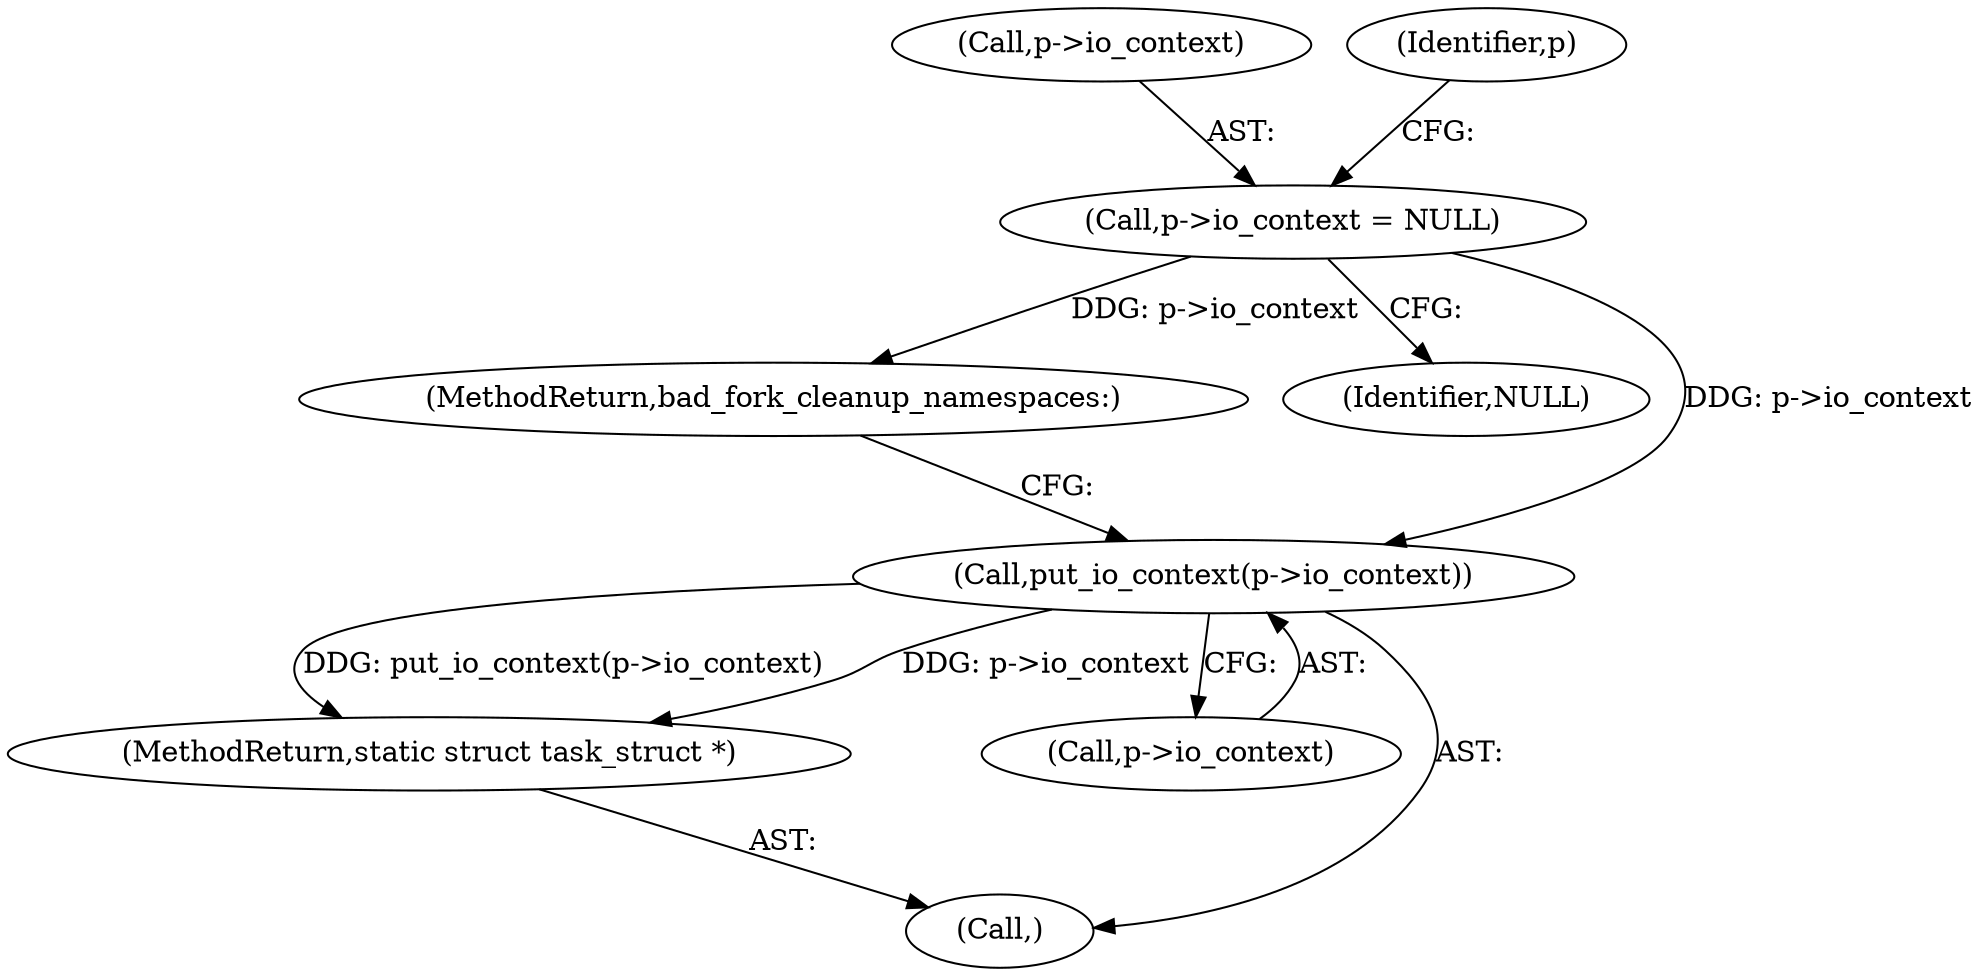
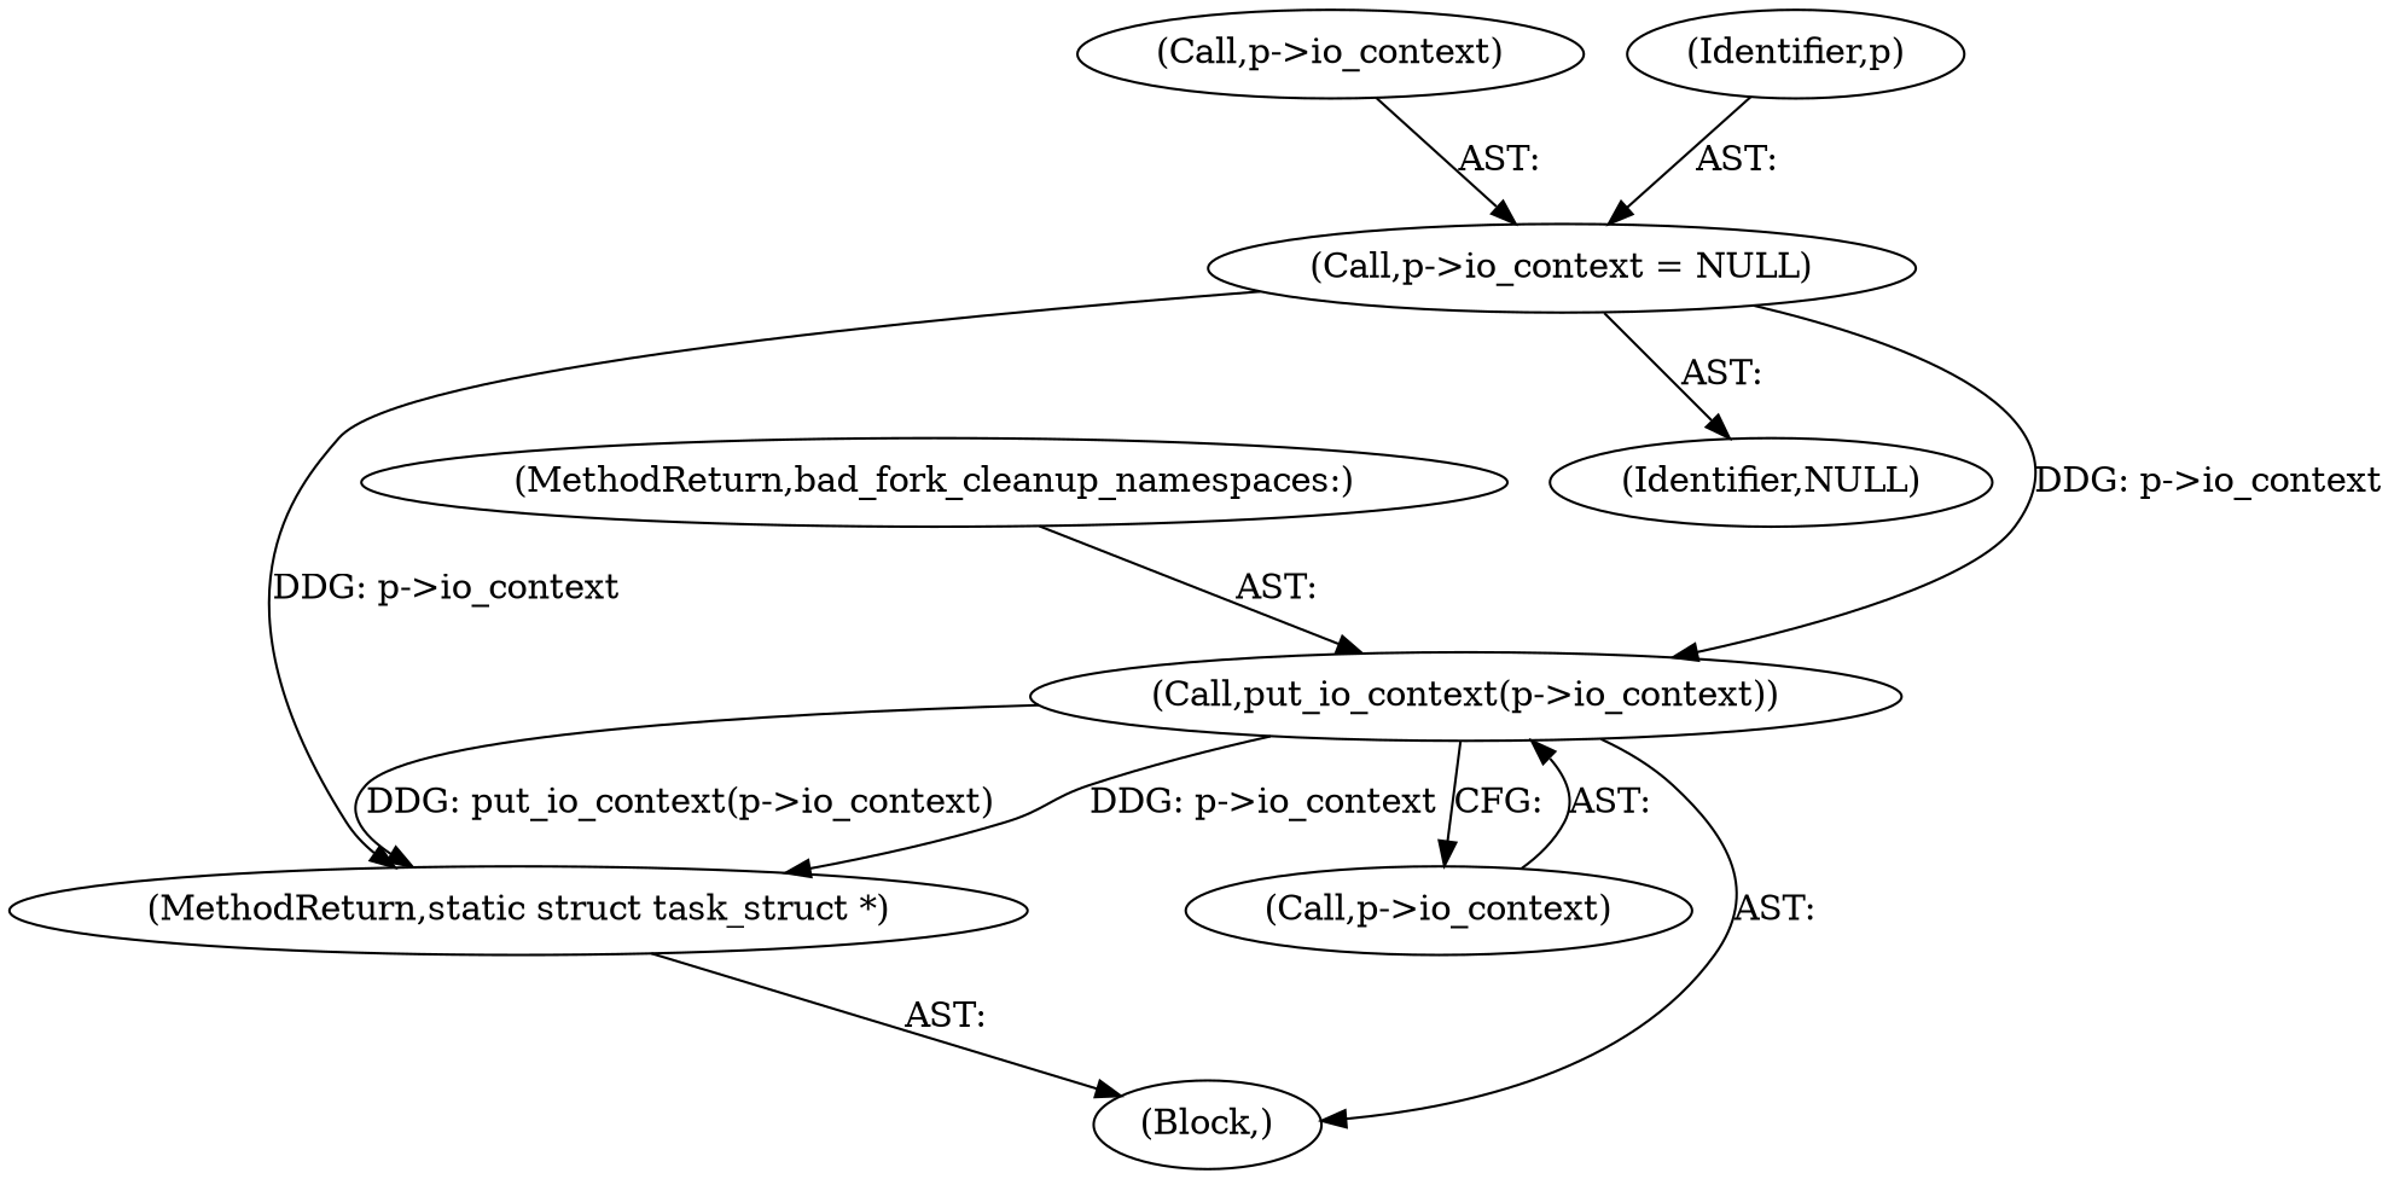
  digraph {
    n1 [label="(Call,put_io_context(p->io_context))"]
-   n2 [label="(Call,)"]
+   n2 [label="(Block,)"]
    n3 [label="(MethodReturn,static struct task_struct *)"]
    n4 [label="(Call,p->io_context)"]
    n5 [label="(Call,p->io_context = NULL)"]
    n6 [label="(Identifier,NULL)"]
    n7 [label="(Call,p->io_context)"]
    n8 [label="(Identifier,p)"]
    n9 [label="(MethodReturn,bad_fork_cleanup_namespaces:)"]
    n1 -> n2 [label="AST: "]
    n1 -> n3 [label="DDG: p->io_context"]
    n1 -> n3 [label="DDG: put_io_context(p->io_context)"]
    n1 -> n4 [label="CFG: "]
    n3 -> n2 [label="AST: "]
    n4 -> n1 [label="AST: "]
    n5 -> n1 [label="DDG: p->io_context"]
-   n5 -> n9 [label="DDG: p->io_context"]
-   n5 -> n6 [label="CFG: "]
+   n5 -> n3 [label="DDG: p->io_context"]
+   n5 -> n6 [label="AST: "]
    n7 -> n5 [label="AST: "]
-   n8 -> n5 [label="CFG: "]
-   n9 -> n1 [label="CFG: "]
+   n8 -> n5 [label="AST: "]
+   n9 -> n1 [label="AST: "]
  }
